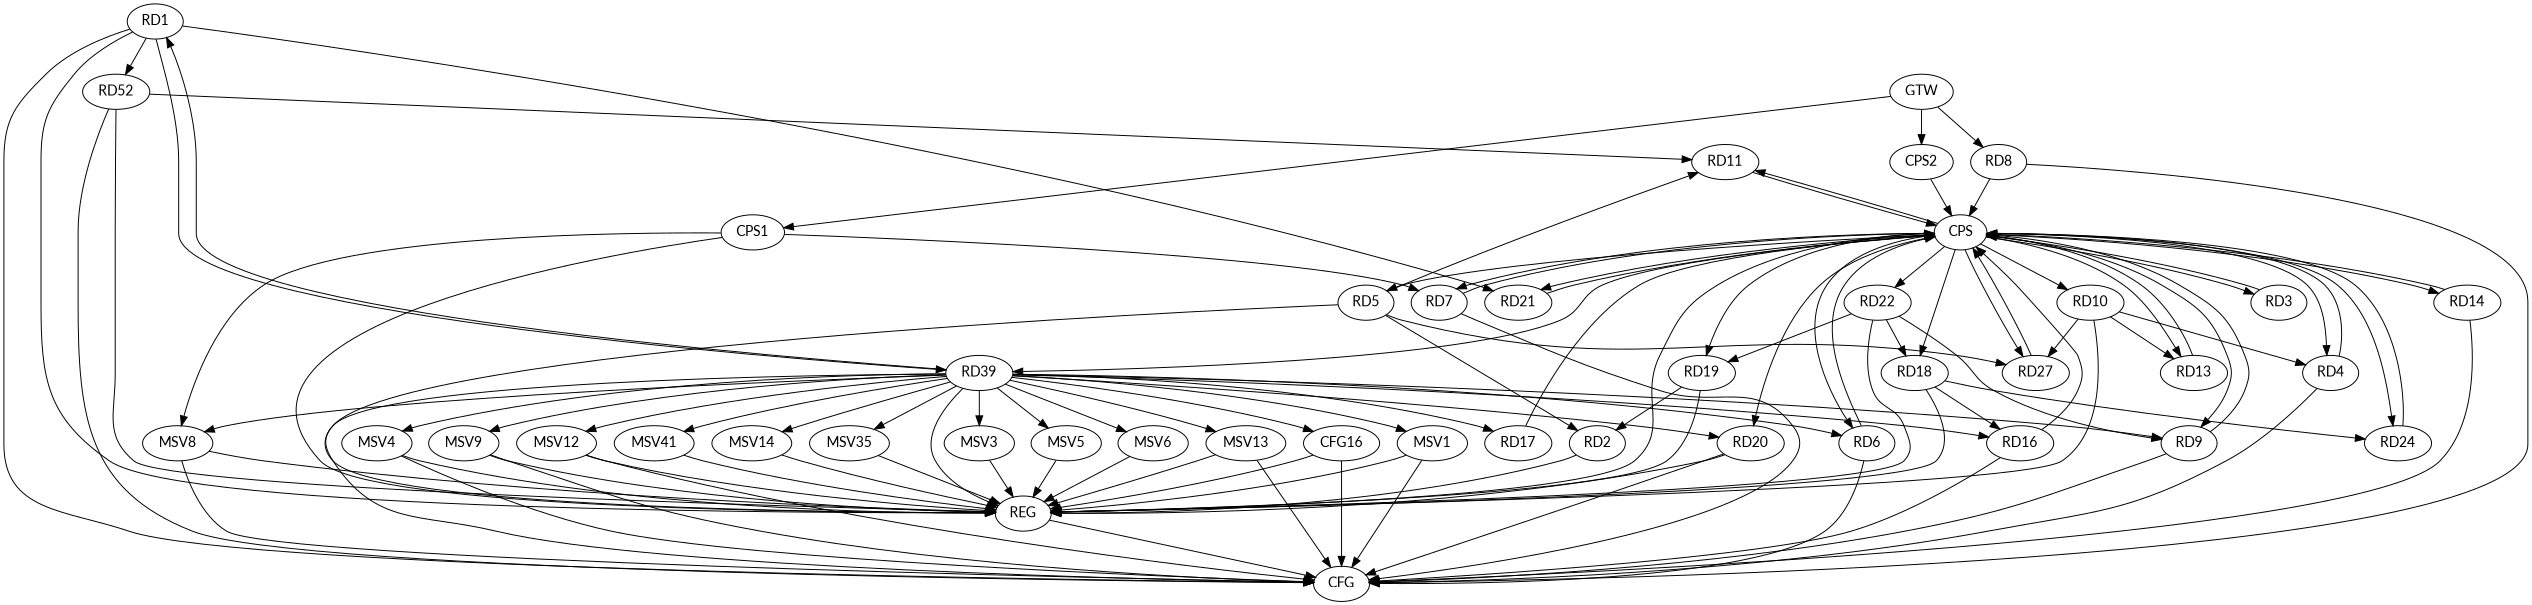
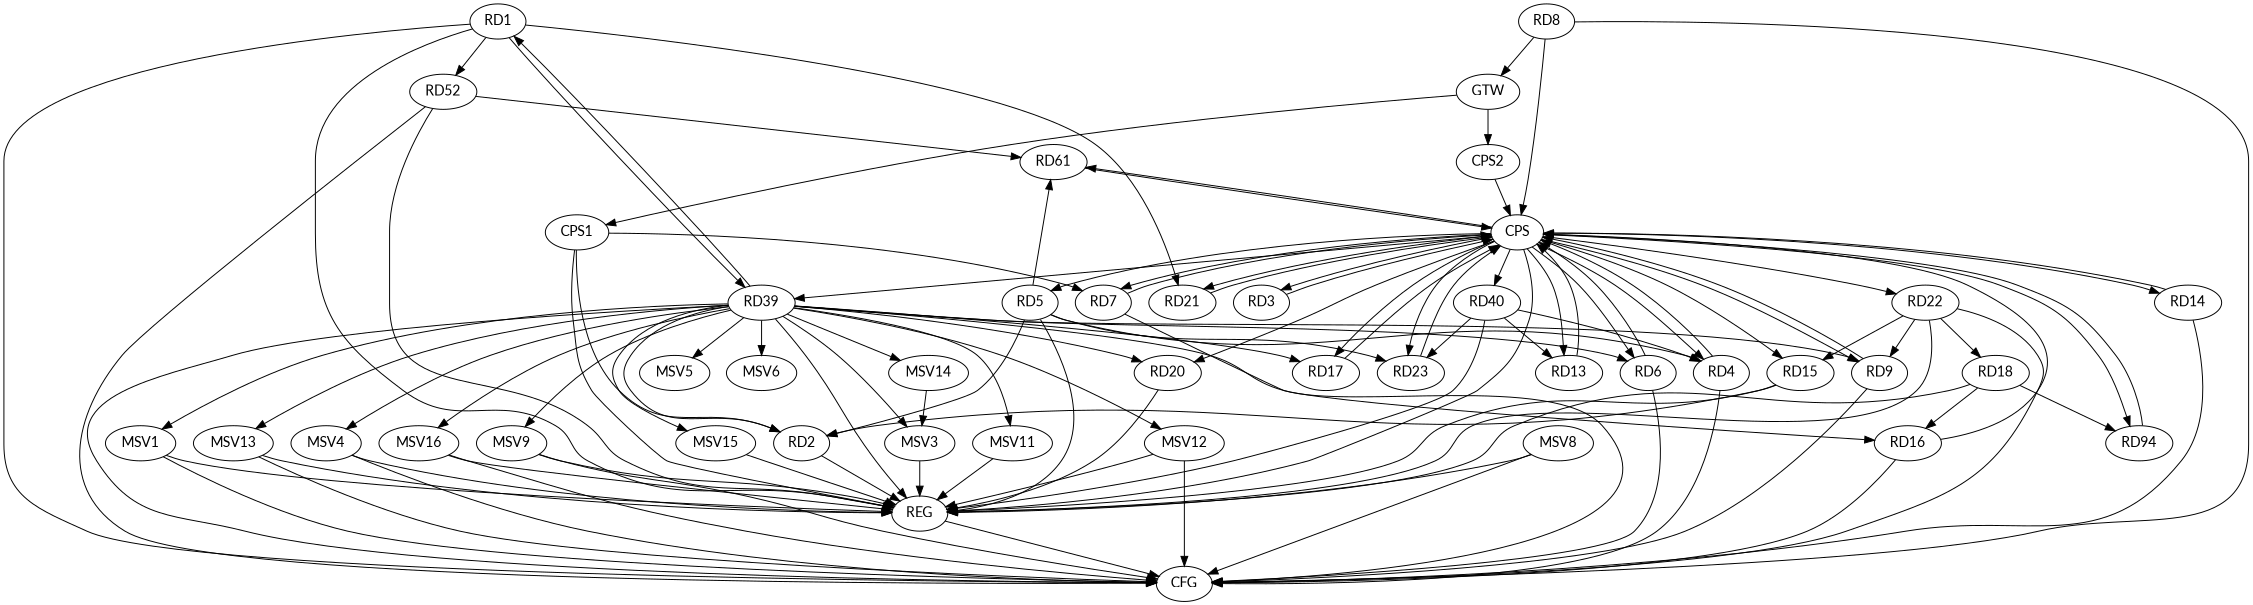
  strict digraph {
    fontname=Lato
    node [fontname=Lato]
    edge [fontname=Lato]
    n1 [label=RD1]
    n2 [label=RD52]
    n3 [label=RD39]
    n4 [label=RD21]
    n5 [label=REG]
    n6 [label=CFG]
-   n7 [label=RD11]
+   n7 [label=RD61]
    n8 [label=RD6]
    n9 [label=RD9]
    n10 [label=RD16]
    n11 [label=RD17]
    n12 [label=RD20]
    n13 [label=MSV1]
    n14 [label=MSV3]
    n15 [label=MSV4]
    n16 [label=MSV5]
    n17 [label=MSV6]
    n18 [label=MSV8]
    n19 [label=MSV9]
-   n20 [label=MSV41]
+   n20 [label=MSV11]
    n21 [label=MSV12]
    n22 [label=MSV13]
    n23 [label=MSV14]
-   n24 [label=MSV35]
-   n25 [label=CFG16]
+   n24 [label=MSV15]
+   n25 [label=MSV16]
    n26 [label=CPS]
    n27 [label=RD2]
    n28 [label=RD3]
    n29 [label=RD4]
    n30 [label=RD5]
-   n31 [label=RD27]
+   n31 [label=RD23]
    n32 [label=RD7]
-   n33 [label=RD10]
+   n33 [label=RD40]
    n34 [label=RD13]
    n35 [label=RD14]
-   n36 [label=RD19]
-   n37 [label=RD24]
+   n36 [label=RD15]
+   n37 [label=RD94]
    n38 [label=RD22]
    n39 [label=RD8]
    n40 [label=RD18]
    n41 [label=CPS1]
    n42 [label=CPS2]
    n43 [label=GTW]
    n1 -> n2
    n1 -> n3
    n1 -> n4
    n1 -> n5
    n1 -> n6
    n2 -> n5
    n2 -> n6
    n2 -> n7
    n3 -> n1
    n3 -> n5
    n3 -> n6
    n3 -> n8
    n3 -> n9
    n3 -> n10
    n3 -> n11
    n3 -> n12
    n3 -> n13
    n3 -> n14
    n3 -> n15
    n3 -> n16
    n3 -> n17
-   n3 -> n18
+   n3 -> n27
    n3 -> n19
    n3 -> n20
    n3 -> n21
    n3 -> n22
    n3 -> n23
    n3 -> n24
    n3 -> n25
    n4 -> n26
    n5 -> n6
    n7 -> n26
    n8 -> n6
    n8 -> n26
    n9 -> n6
    n9 -> n26
    n10 -> n6
    n10 -> n26
    n11 -> n26
    n12 -> n5
-   n12 -> n6
+   n38 -> n6
    n13 -> n5
    n13 -> n6
    n14 -> n5
    n15 -> n5
    n15 -> n6
-   n16 -> n5
-   n17 -> n5
    n18 -> n5
    n18 -> n6
    n19 -> n5
    n19 -> n6
    n20 -> n5
    n21 -> n5
    n21 -> n6
    n22 -> n5
    n22 -> n6
-   n23 -> n5
+   n23 -> n14
    n24 -> n5
    n25 -> n5
    n25 -> n6
    n26 -> n3
    n26 -> n4
    n26 -> n5
    n26 -> n7
    n26 -> n8
    n26 -> n9
-   n26 -> n40
+   n26 -> n11
    n26 -> n12
    n26 -> n28
    n26 -> n29
    n26 -> n30
    n26 -> n31
    n26 -> n32
    n26 -> n33
    n26 -> n34
    n26 -> n35
    n26 -> n36
    n26 -> n37
    n26 -> n38
    n27 -> n5
    n28 -> n26
    n29 -> n6
    n29 -> n26
    n30 -> n5
    n30 -> n7
    n30 -> n27
+   n30 -> n29
    n30 -> n31
    n31 -> n26
    n32 -> n6
    n32 -> n26
    n33 -> n5
    n33 -> n29
    n33 -> n31
    n33 -> n34
    n34 -> n26
    n35 -> n6
    n35 -> n26
    n36 -> n5
    n36 -> n27
    n37 -> n26
    n38 -> n5
    n38 -> n9
    n38 -> n36
    n38 -> n40
    n39 -> n6
    n39 -> n26
    n40 -> n5
    n40 -> n10
    n40 -> n37
    n41 -> n5
-   n41 -> n18
+   n41 -> n27
    n41 -> n32
    n42 -> n26
-   n43 -> n39
+   n39 -> n43
    n43 -> n41
    n43 -> n42
  }
